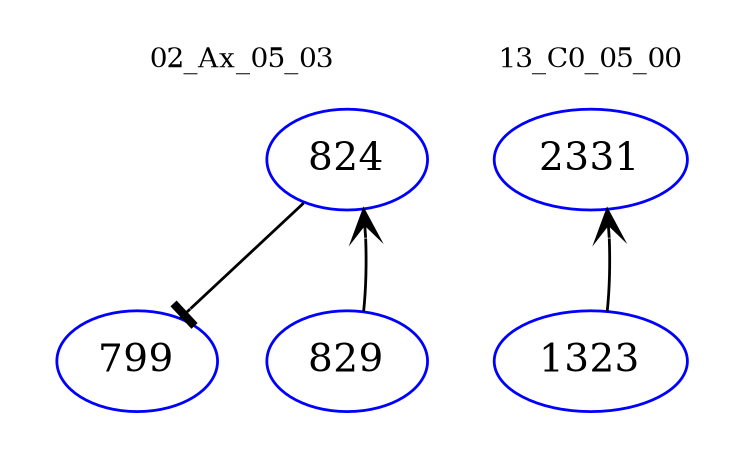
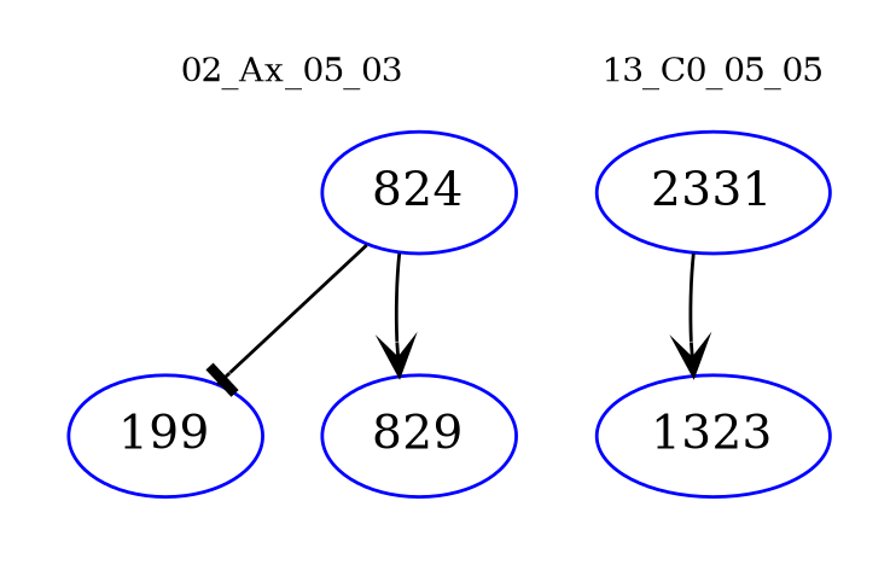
  digraph {
    node [color=blue]
    edge [arrowhead=vee color=black]
    n1 [label=824]
-   n2 [label=799]
+   n2 [label=199]
    n3 [label=829]
    n4 [label=2331]
    n5 [label=1323]
    subgraph cluster_1 {
      color=white
      fontsize=10
      label="02_Ax_05_03"
      n1
      n2
      n3
    }
    subgraph cluster_2 {
      color=white
      fontsize=10
-     label="13_C0_05_00"
+     label="13_C0_05_05"
      n4
      n5
    }
    n1 -> n2 [arrowhead=tee]
-   n3 -> n1
-   n5 -> n4
+   n1 -> n3
+   n4 -> n5
  }
